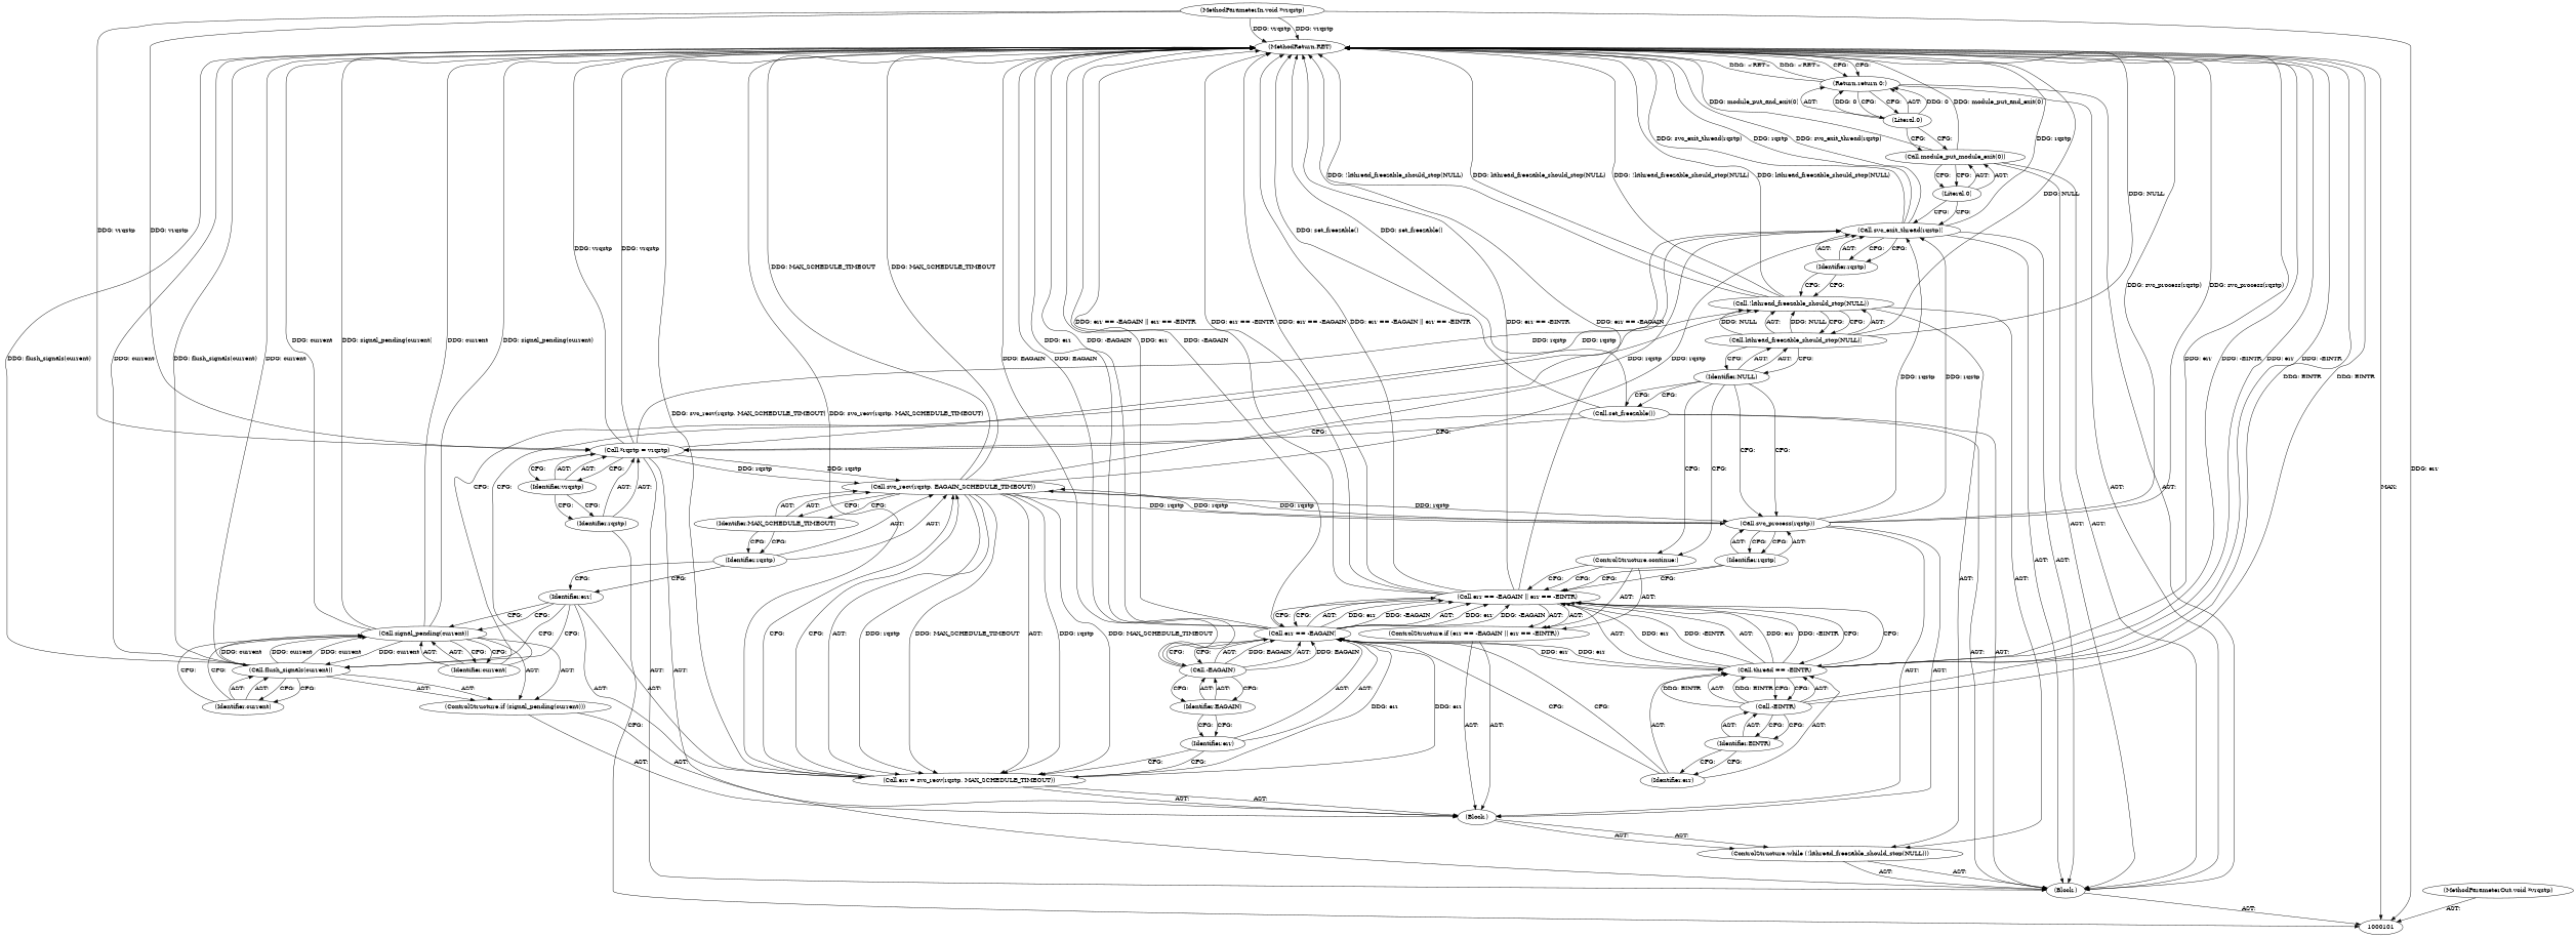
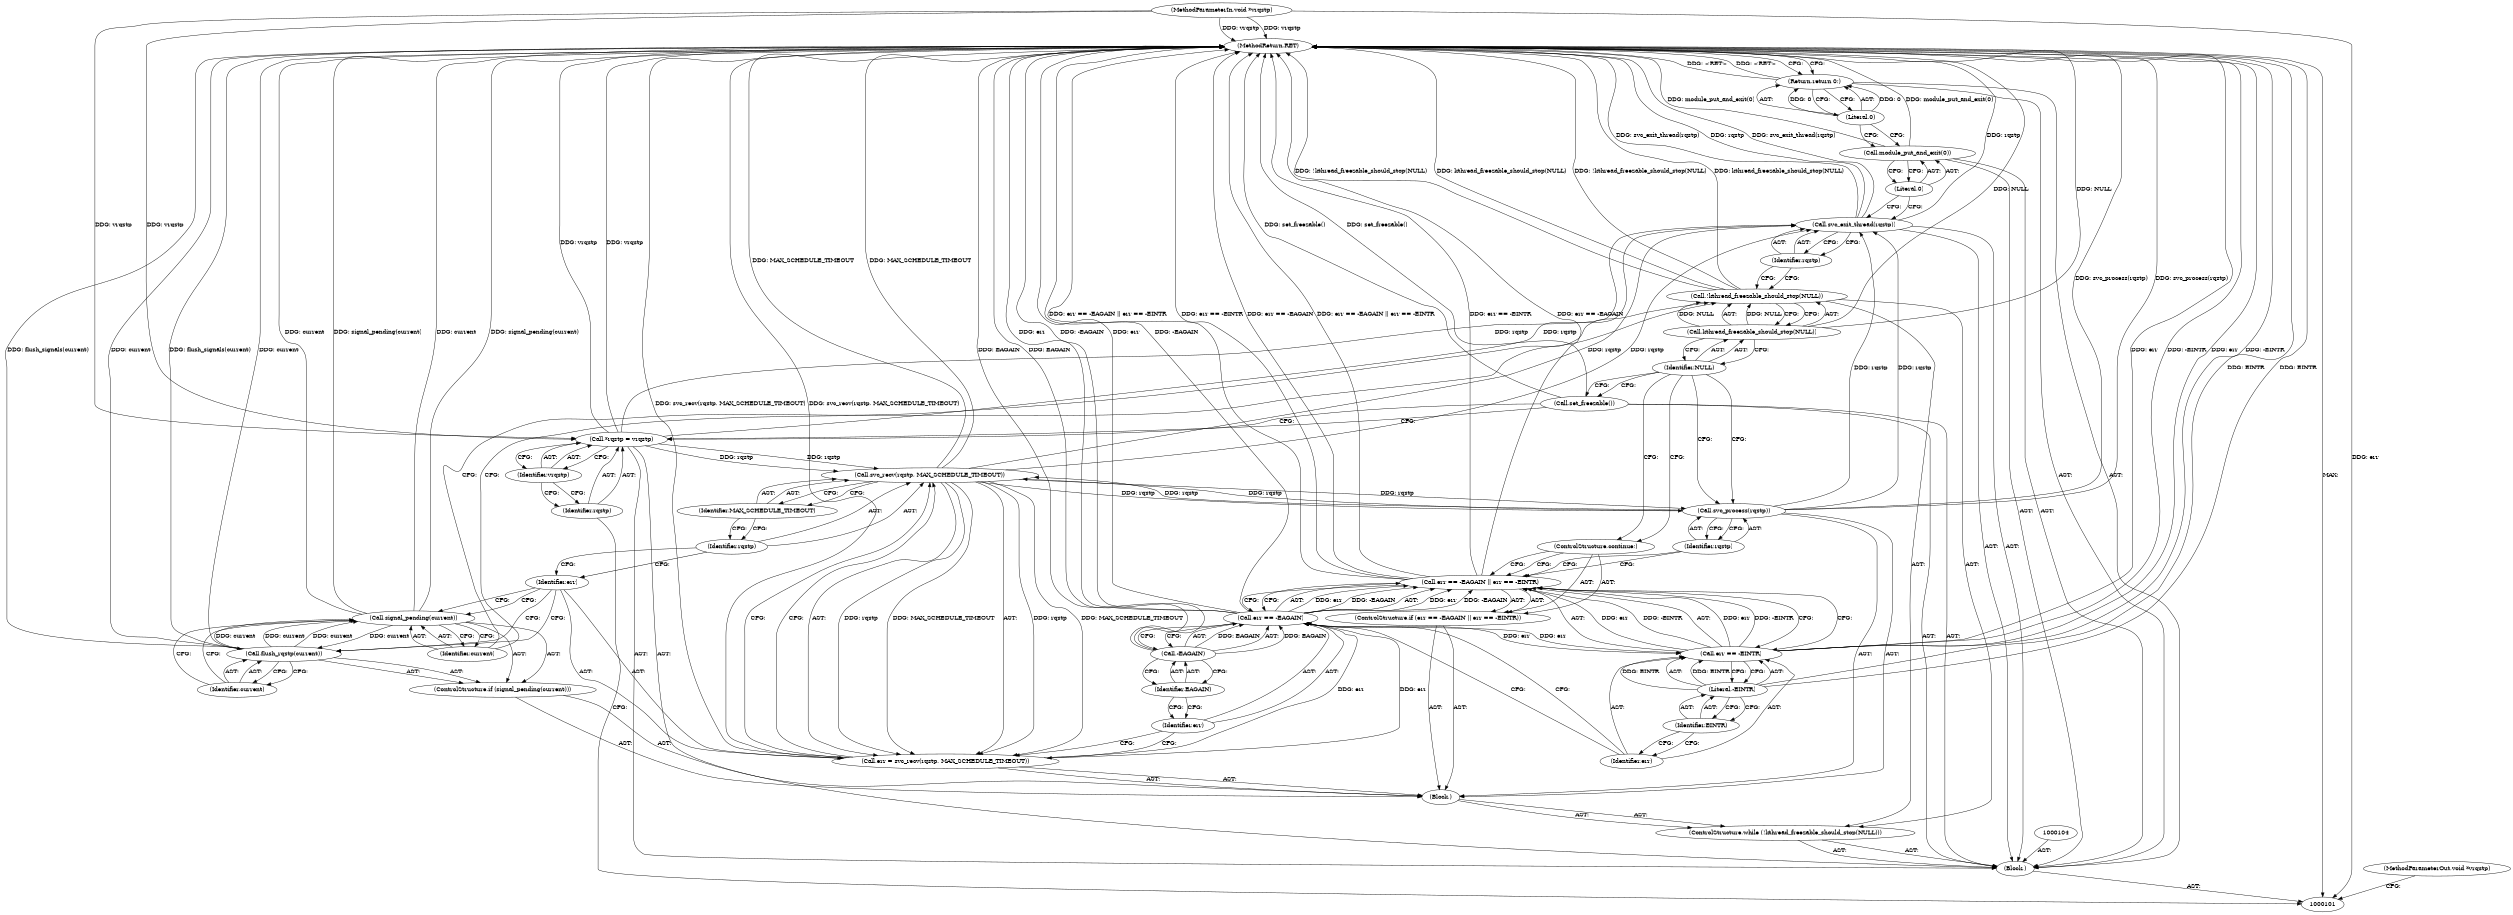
  digraph {
    n1 [label="(MethodReturn,RET)"]
    n2 [label="(Return,return 0;)"]
    1000101
    n4 [label="(Block,)"]
    n5 [label="(Literal,0)"]
    n6 [label="(MethodParameterIn,void *vrqstp)"]
    n7 [label="(Call,*rqstp = vrqstp)"]
-   n8 [label="(Call,svc_recv(rqstp, EAGAIN_SCHEDULE_TIMEOUT))"]
+   n8 [label="(Call,svc_recv(rqstp, MAX_SCHEDULE_TIMEOUT))"]
    n9 [label="(Call,svc_exit_thread(rqstp))"]
    n10 [label="(Identifier,vrqstp)"]
    n11 [label="(MethodParameterOut,void *vrqstp)"]
    n12 [label="(ControlStructure,if (signal_pending(current)))"]
    n13 [label="(Block,)"]
    n14 [label="(ControlStructure,while (!kthread_freezable_should_stop(NULL)))"]
    n15 [label="(Identifier,current)"]
    n16 [label="(Call,signal_pending(current))"]
    n17 [label="(Call,!kthread_freezable_should_stop(NULL))"]
-   n18 [label="(Call,flush_signals(current))"]
+   n18 [label="(Call,flush_rqstp(current))"]
    n19 [label="(Call,kthread_freezable_should_stop(NULL))"]
    n20 [label="(Identifier,current)"]
    n21 [label="(Identifier,rqstp)"]
    n22 [label="(Identifier,err)"]
    n23 [label="(Call,err = svc_recv(rqstp, MAX_SCHEDULE_TIMEOUT))"]
    n24 [label="(Identifier,MAX_SCHEDULE_TIMEOUT)"]
    n25 [label="(Call,svc_process(rqstp))"]
    n26 [label="(Call,err == -EAGAIN)"]
    n27 [label="(Call,-EAGAIN)"]
-   n28 [label="(Call,thread == -EINTR)"]
+   n28 [label="(Call,err == -EINTR)"]
    n29 [label="(Call,err == -EAGAIN || err == -EINTR)"]
    n30 [label="(Identifier,rqstp)"]
    n31 [label="(Identifier,rqstp)"]
    n32 [label="(Identifier,EAGAIN)"]
    n33 [label="(Identifier,err)"]
    n34 [label="(ControlStructure,if (err == -EAGAIN || err == -EINTR))"]
-   n35 [label="(Call,-EINTR)"]
+   n35 [label="(Literal,-EINTR)"]
    n36 [label="(Identifier,EINTR)"]
    n37 [label="(Identifier,err)"]
    n38 [label="(ControlStructure,continue;)"]
-   n39 [label="(Call,module_put_module_exit(0))"]
+   n39 [label="(Call,module_put_and_exit(0))"]
    n40 [label="(Literal,0)"]
    n41 [label="(Identifier,rqstp)"]
    n42 [label="(Call,set_freezable())"]
    n43 [label="(Identifier,NULL)"]
+   1000104
    n1 -> n2 [label="CFG: "]
    n1 -> n2 [label="CFG: "]
    n1 -> 1000101 [label="MAX: "]
    n2 -> n1 [label="DDG: <RET>"]
    n2 -> n1 [label="DDG: <RET>"]
    n2 -> n4 [label="AST: "]
    n2 -> n4 [label="AST: "]
    n2 -> n5 [label="CFG: "]
    n2 -> n5 [label="CFG: "]
    n4 -> 1000101 [label="AST: "]
    n5 -> n2 [label="AST: "]
    n5 -> n2 [label="DDG: 0"]
    n5 -> n2 [label="AST: "]
    n5 -> n2 [label="DDG: 0"]
    n5 -> n39 [label="CFG: "]
    n5 -> n39 [label="CFG: "]
    n6 -> n1 [label="DDG: vrqstp"]
    n6 -> n1 [label="DDG: vrqstp"]
    n6 -> 1000101 [label="DDG: err"]
    n6 -> n7 [label="DDG: vrqstp"]
    n6 -> n7 [label="DDG: vrqstp"]
    n7 -> n1 [label="DDG: vrqstp"]
    n7 -> n1 [label="DDG: vrqstp"]
    n7 -> n4 [label="AST: "]
    n7 -> n4 [label="AST: "]
    n7 -> n8 [label="DDG: rqstp"]
    n7 -> n8 [label="DDG: rqstp"]
    n7 -> n9 [label="DDG: rqstp"]
    n7 -> n9 [label="DDG: rqstp"]
    n7 -> n10 [label="CFG: "]
    n7 -> n10 [label="CFG: "]
    n8 -> n1 [label="DDG: MAX_SCHEDULE_TIMEOUT"]
    n8 -> n1 [label="DDG: MAX_SCHEDULE_TIMEOUT"]
    n8 -> n9 [label="DDG: rqstp"]
    n8 -> n9 [label="DDG: rqstp"]
    n8 -> n23 [label="AST: "]
    n8 -> n23 [label="DDG: rqstp"]
    n8 -> n23 [label="DDG: MAX_SCHEDULE_TIMEOUT"]
    n8 -> n23 [label="AST: "]
    n8 -> n23 [label="DDG: rqstp"]
    n8 -> n23 [label="DDG: MAX_SCHEDULE_TIMEOUT"]
    n8 -> n24 [label="CFG: "]
    n8 -> n24 [label="CFG: "]
    n8 -> n25 [label="DDG: rqstp"]
    n8 -> n25 [label="DDG: rqstp"]
    n9 -> n1 [label="DDG: rqstp"]
    n9 -> n1 [label="DDG: svc_exit_thread(rqstp)"]
    n9 -> n1 [label="DDG: rqstp"]
    n9 -> n1 [label="DDG: svc_exit_thread(rqstp)"]
    n9 -> n4 [label="AST: "]
    n9 -> n4 [label="AST: "]
    n9 -> n31 [label="CFG: "]
    n9 -> n31 [label="CFG: "]
    n10 -> n7 [label="AST: "]
    n10 -> n7 [label="AST: "]
    n10 -> n41 [label="CFG: "]
    n10 -> n41 [label="CFG: "]
-   n11 -> 1000101 [label="AST: "]
+   n11 -> 1000101 [label="CFG: "]
    n12 -> n13 [label="AST: "]
    n12 -> n13 [label="AST: "]
    n13 -> n14 [label="AST: "]
    n13 -> n14 [label="AST: "]
    n14 -> n4 [label="AST: "]
    n14 -> n4 [label="AST: "]
    n15 -> n16 [label="AST: "]
    n15 -> n16 [label="AST: "]
    n15 -> n17 [label="CFG: "]
    n15 -> n17 [label="CFG: "]
    n16 -> n1 [label="DDG: current"]
    n16 -> n1 [label="DDG: signal_pending(current)"]
    n16 -> n1 [label="DDG: current"]
    n16 -> n1 [label="DDG: signal_pending(current)"]
    n16 -> n12 [label="AST: "]
    n16 -> n12 [label="AST: "]
    n16 -> n15 [label="CFG: "]
    n16 -> n15 [label="CFG: "]
    n16 -> n18 [label="DDG: current"]
    n16 -> n18 [label="DDG: current"]
    n17 -> n1 [label="DDG: kthread_freezable_should_stop(NULL)"]
    n17 -> n1 [label="DDG: !kthread_freezable_should_stop(NULL)"]
    n17 -> n1 [label="DDG: kthread_freezable_should_stop(NULL)"]
    n17 -> n1 [label="DDG: !kthread_freezable_should_stop(NULL)"]
    n17 -> n14 [label="AST: "]
    n17 -> n14 [label="AST: "]
    n17 -> n19 [label="CFG: "]
    n17 -> n19 [label="CFG: "]
    n18 -> n1 [label="DDG: flush_signals(current)"]
    n18 -> n1 [label="DDG: current"]
    n18 -> n1 [label="DDG: flush_signals(current)"]
    n18 -> n1 [label="DDG: current"]
    n18 -> n12 [label="AST: "]
    n18 -> n12 [label="AST: "]
    n18 -> n16 [label="DDG: current"]
    n18 -> n16 [label="DDG: current"]
    n18 -> n20 [label="CFG: "]
    n18 -> n20 [label="CFG: "]
    n19 -> n1 [label="DDG: NULL"]
    n19 -> n1 [label="DDG: NULL"]
    n19 -> n17 [label="AST: "]
    n19 -> n17 [label="DDG: NULL"]
    n19 -> n17 [label="AST: "]
    n19 -> n17 [label="DDG: NULL"]
    n19 -> n43 [label="CFG: "]
    n19 -> n43 [label="CFG: "]
    n20 -> n16 [label="CFG: "]
    n20 -> n16 [label="CFG: "]
    n20 -> n18 [label="AST: "]
    n20 -> n18 [label="AST: "]
    n21 -> n8 [label="AST: "]
    n21 -> n8 [label="AST: "]
    n21 -> n22 [label="CFG: "]
    n21 -> n22 [label="CFG: "]
    n22 -> n16 [label="CFG: "]
    n22 -> n16 [label="CFG: "]
    n22 -> n18 [label="CFG: "]
    n22 -> n18 [label="CFG: "]
    n22 -> n23 [label="AST: "]
    n22 -> n23 [label="AST: "]
    n23 -> n1 [label="DDG: svc_recv(rqstp, MAX_SCHEDULE_TIMEOUT)"]
    n23 -> n1 [label="DDG: svc_recv(rqstp, MAX_SCHEDULE_TIMEOUT)"]
    n23 -> n8 [label="CFG: "]
    n23 -> n8 [label="CFG: "]
    n23 -> n13 [label="AST: "]
    n23 -> n13 [label="AST: "]
    n23 -> n26 [label="DDG: err"]
    n23 -> n26 [label="DDG: err"]
    n24 -> n8 [label="AST: "]
    n24 -> n8 [label="AST: "]
    n24 -> n21 [label="CFG: "]
    n24 -> n21 [label="CFG: "]
    n25 -> n1 [label="DDG: svc_process(rqstp)"]
    n25 -> n1 [label="DDG: svc_process(rqstp)"]
    n25 -> n8 [label="DDG: rqstp"]
    n25 -> n8 [label="DDG: rqstp"]
    n25 -> n9 [label="DDG: rqstp"]
    n25 -> n9 [label="DDG: rqstp"]
    n25 -> n13 [label="AST: "]
    n25 -> n13 [label="AST: "]
    n25 -> n30 [label="CFG: "]
    n25 -> n30 [label="CFG: "]
    n26 -> n1 [label="DDG: -EAGAIN"]
    n26 -> n1 [label="DDG: err"]
    n26 -> n1 [label="DDG: -EAGAIN"]
    n26 -> n1 [label="DDG: err"]
    n26 -> n27 [label="CFG: "]
    n26 -> n27 [label="CFG: "]
    n26 -> n28 [label="DDG: err"]
    n26 -> n28 [label="DDG: err"]
    n26 -> n29 [label="AST: "]
    n26 -> n29 [label="DDG: err"]
    n26 -> n29 [label="DDG: -EAGAIN"]
    n26 -> n29 [label="AST: "]
    n26 -> n29 [label="DDG: err"]
    n26 -> n29 [label="DDG: -EAGAIN"]
    n27 -> n1 [label="DDG: EAGAIN"]
    n27 -> n1 [label="DDG: EAGAIN"]
    n27 -> n26 [label="AST: "]
    n27 -> n26 [label="DDG: EAGAIN"]
    n27 -> n26 [label="AST: "]
    n27 -> n26 [label="DDG: EAGAIN"]
    n27 -> n32 [label="CFG: "]
    n27 -> n32 [label="CFG: "]
    n28 -> n1 [label="DDG: err"]
    n28 -> n1 [label="DDG: -EINTR"]
    n28 -> n1 [label="DDG: err"]
    n28 -> n1 [label="DDG: -EINTR"]
    n28 -> n29 [label="AST: "]
    n28 -> n29 [label="DDG: err"]
    n28 -> n29 [label="DDG: -EINTR"]
    n28 -> n29 [label="AST: "]
    n28 -> n29 [label="DDG: err"]
    n28 -> n29 [label="DDG: -EINTR"]
    n28 -> n35 [label="CFG: "]
    n28 -> n35 [label="CFG: "]
    n29 -> n1 [label="DDG: err == -EAGAIN"]
    n29 -> n1 [label="DDG: err == -EAGAIN || err == -EINTR"]
    n29 -> n1 [label="DDG: err == -EINTR"]
    n29 -> n1 [label="DDG: err == -EAGAIN"]
    n29 -> n1 [label="DDG: err == -EAGAIN || err == -EINTR"]
    n29 -> n1 [label="DDG: err == -EINTR"]
    n29 -> n26 [label="CFG: "]
    n29 -> n26 [label="CFG: "]
    n29 -> n28 [label="CFG: "]
    n29 -> n28 [label="CFG: "]
    n29 -> n34 [label="AST: "]
    n29 -> n34 [label="AST: "]
    n30 -> n25 [label="AST: "]
    n30 -> n25 [label="AST: "]
    n30 -> n29 [label="CFG: "]
    n30 -> n29 [label="CFG: "]
    n31 -> n9 [label="AST: "]
    n31 -> n9 [label="AST: "]
    n31 -> n17 [label="CFG: "]
    n31 -> n17 [label="CFG: "]
    n32 -> n27 [label="AST: "]
    n32 -> n27 [label="AST: "]
    n32 -> n33 [label="CFG: "]
    n32 -> n33 [label="CFG: "]
    n33 -> n23 [label="CFG: "]
    n33 -> n23 [label="CFG: "]
    n33 -> n26 [label="AST: "]
    n33 -> n26 [label="AST: "]
    n34 -> n13 [label="AST: "]
    n34 -> n13 [label="AST: "]
    n35 -> n1 [label="DDG: EINTR"]
    n35 -> n1 [label="DDG: EINTR"]
    n35 -> n28 [label="AST: "]
    n35 -> n28 [label="DDG: EINTR"]
    n35 -> n28 [label="AST: "]
    n35 -> n28 [label="DDG: EINTR"]
    n35 -> n36 [label="CFG: "]
    n35 -> n36 [label="CFG: "]
    n36 -> n35 [label="AST: "]
    n36 -> n35 [label="AST: "]
    n36 -> n37 [label="CFG: "]
    n36 -> n37 [label="CFG: "]
    n37 -> n26 [label="CFG: "]
    n37 -> n26 [label="CFG: "]
    n37 -> n28 [label="AST: "]
    n37 -> n28 [label="AST: "]
    n38 -> n29 [label="CFG: "]
    n38 -> n29 [label="CFG: "]
    n38 -> n34 [label="AST: "]
    n38 -> n34 [label="AST: "]
    n39 -> n1 [label="DDG: module_put_and_exit(0)"]
    n39 -> n1 [label="DDG: module_put_and_exit(0)"]
    n39 -> n4 [label="AST: "]
    n39 -> n4 [label="AST: "]
    n39 -> n40 [label="CFG: "]
    n39 -> n40 [label="CFG: "]
    n40 -> n9 [label="CFG: "]
    n40 -> n9 [label="CFG: "]
    n40 -> n39 [label="AST: "]
    n40 -> n39 [label="AST: "]
    n41 -> 1000101 [label="CFG: "]
    n41 -> n7 [label="AST: "]
    n41 -> n7 [label="AST: "]
    n42 -> n1 [label="DDG: set_freezable()"]
    n42 -> n1 [label="DDG: set_freezable()"]
    n42 -> n4 [label="AST: "]
    n42 -> n4 [label="AST: "]
    n42 -> n7 [label="CFG: "]
    n42 -> n7 [label="CFG: "]
    n43 -> n19 [label="AST: "]
    n43 -> n19 [label="AST: "]
    n43 -> n25 [label="CFG: "]
    n43 -> n25 [label="CFG: "]
    n43 -> n38 [label="CFG: "]
    n43 -> n38 [label="CFG: "]
    n43 -> n42 [label="CFG: "]
    n43 -> n42 [label="CFG: "]
+   1000104 -> n4 [label="AST: "]
  }
